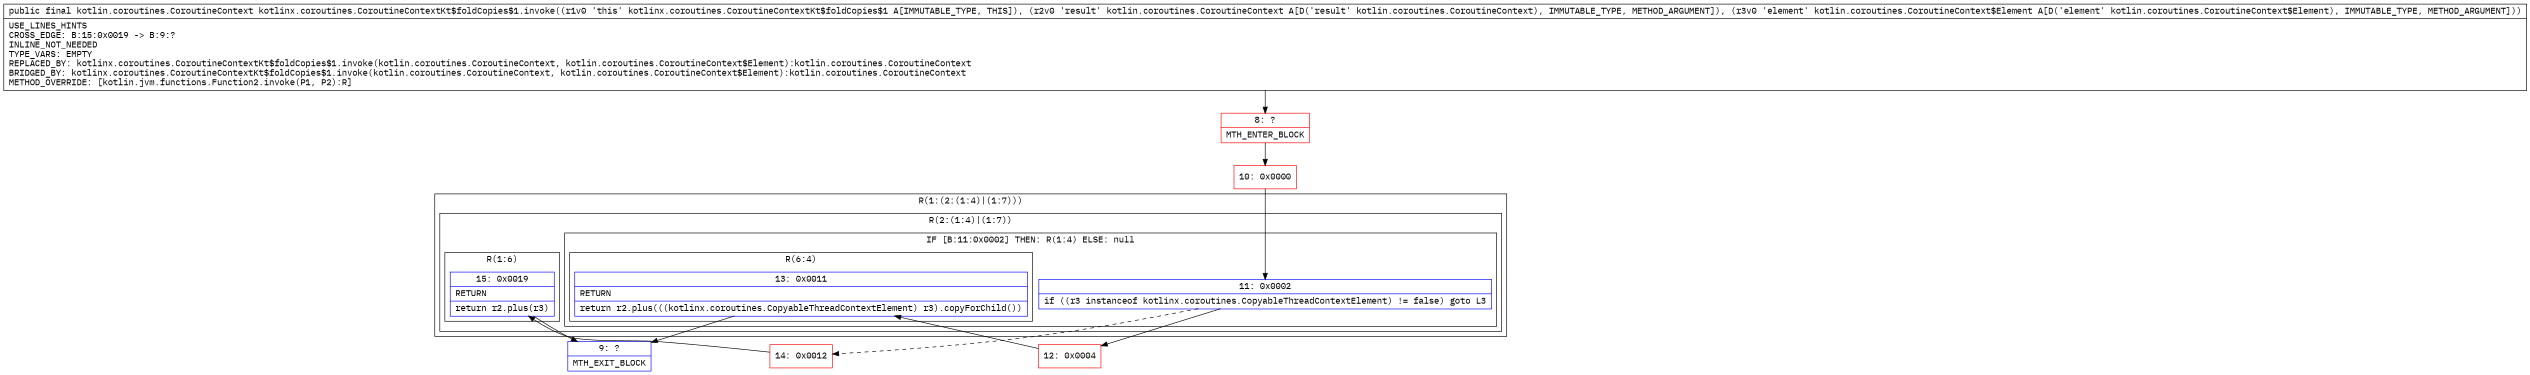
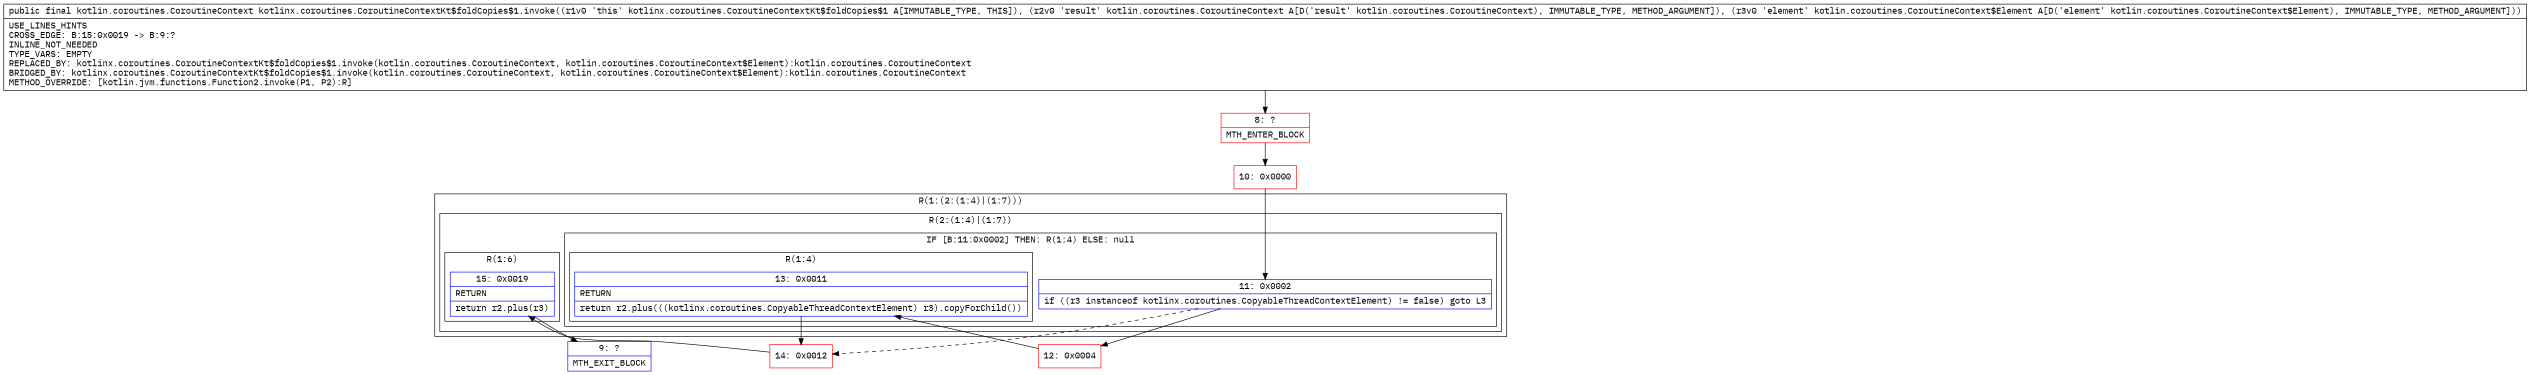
  digraph {
    fontname="IBM Plex Mono"
    node [color=blue fontname="IBM Plex Mono" shape=record]
    edge [fontname="IBM Plex Mono"]
    n1 [label="{13\:\ 0x0011|RETURN\l|return r2.plus(((kotlinx.coroutines.CopyableThreadContextElement) r3).copyForChild())\l}"]
    n2 [label="{11\:\ 0x0002|if ((r3 instanceof kotlinx.coroutines.CopyableThreadContextElement) != false) goto L3\l}"]
    n3 [label="{15\:\ 0x0019|RETURN\l|return r2.plus(r3)\l}"]
    n4 [label="{9\:\ ?|MTH_EXIT_BLOCK\l}"]
    n5 [color=red label="{12\:\ 0x0004}"]
    n6 [color=red label="{14\:\ 0x0012}"]
    n7 [color=red label="{8\:\ ?|MTH_ENTER_BLOCK\l}"]
    n8 [color=red label="{10\:\ 0x0000}"]
    n9 [label="{public final kotlin.coroutines.CoroutineContext kotlinx.coroutines.CoroutineContextKt$foldCopies$1.invoke((r1v0 'this' kotlinx.coroutines.CoroutineContextKt$foldCopies$1 A[IMMUTABLE_TYPE, THIS]), (r2v0 'result' kotlin.coroutines.CoroutineContext A[D('result' kotlin.coroutines.CoroutineContext), IMMUTABLE_TYPE, METHOD_ARGUMENT]), (r3v0 'element' kotlin.coroutines.CoroutineContext$Element A[D('element' kotlin.coroutines.CoroutineContext$Element), IMMUTABLE_TYPE, METHOD_ARGUMENT]))  | USE_LINES_HINTS\lCROSS_EDGE: B:15:0x0019 \-\> B:9:?\lINLINE_NOT_NEEDED\lTYPE_VARS: EMPTY\lREPLACED_BY: kotlinx.coroutines.CoroutineContextKt$foldCopies$1.invoke(kotlin.coroutines.CoroutineContext, kotlin.coroutines.CoroutineContext$Element):kotlin.coroutines.CoroutineContext\lBRIDGED_BY: kotlinx.coroutines.CoroutineContextKt$foldCopies$1.invoke(kotlin.coroutines.CoroutineContext, kotlin.coroutines.CoroutineContext$Element):kotlin.coroutines.CoroutineContext\lMETHOD_OVERRIDE: [kotlin.jvm.functions.Function2.invoke(P1, P2):R]\l}" color=""]
    subgraph cluster_1 {
      label="R(1:(2:(1:4)|(1:7)))"
      subgraph cluster_2 {
        label="R(2:(1:4)|(1:7))"
        subgraph cluster_3 {
          label="IF [B:11:0x0002] THEN: R(1:4) ELSE: null"
          n2
          subgraph cluster_4 {
-           label="R(6:4)"
+           label="R(1:4)"
            n1
          }
        }
        subgraph cluster_5 {
          label="R(1:6)"
          n3
        }
      }
    }
-   n1 -> n4
+   n1 -> n6
    n2 -> n5
    n2 -> n6 [style=dashed]
    n3 -> n4
    n5 -> n1
    n6 -> n3
    n7 -> n8
    n8 -> n2
    n9 -> n7
  }
